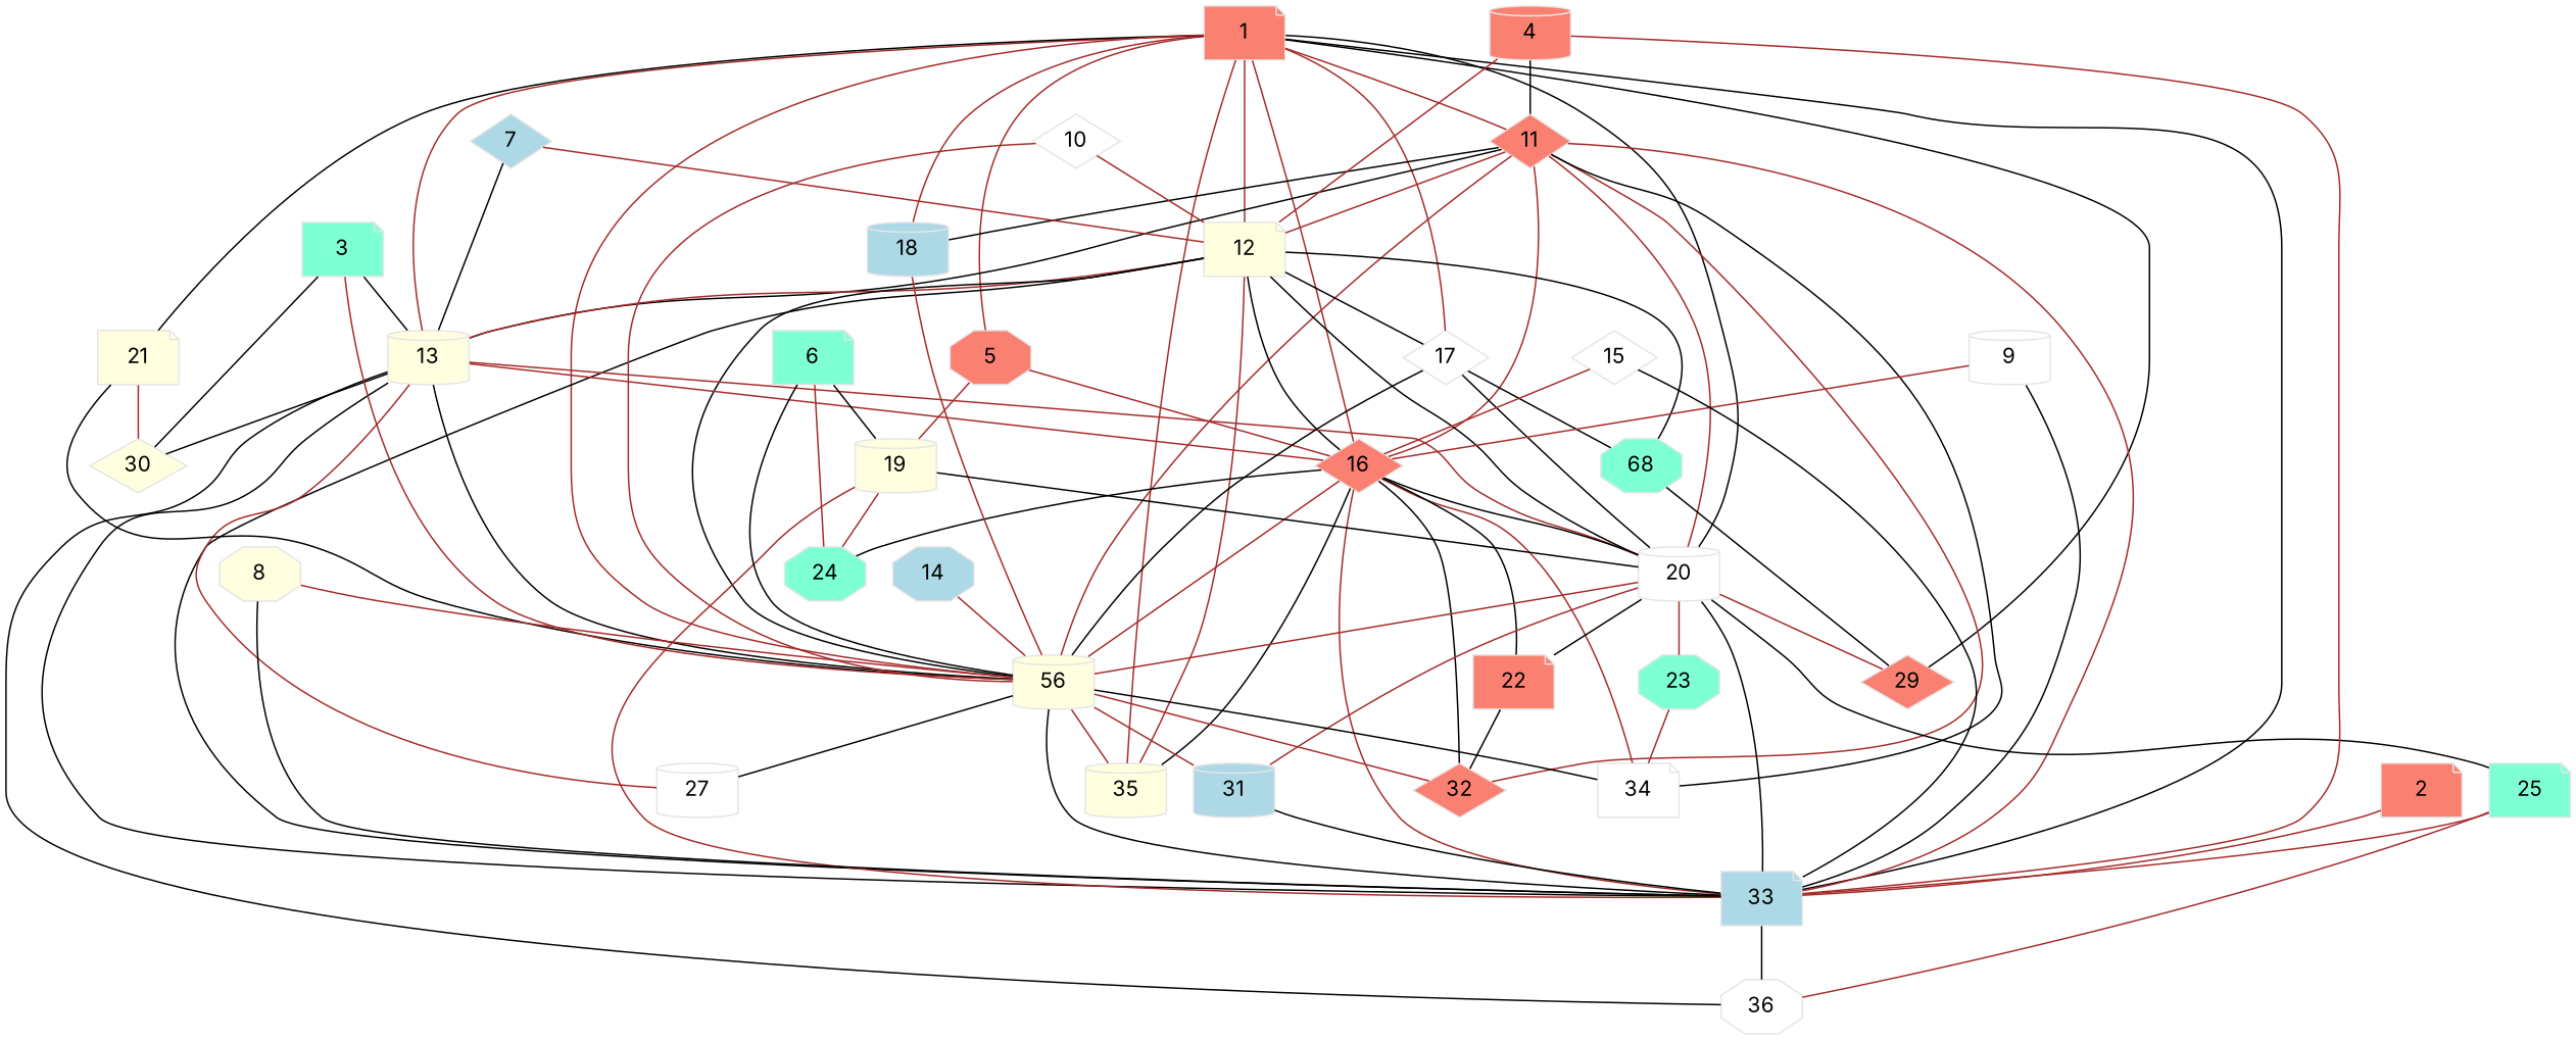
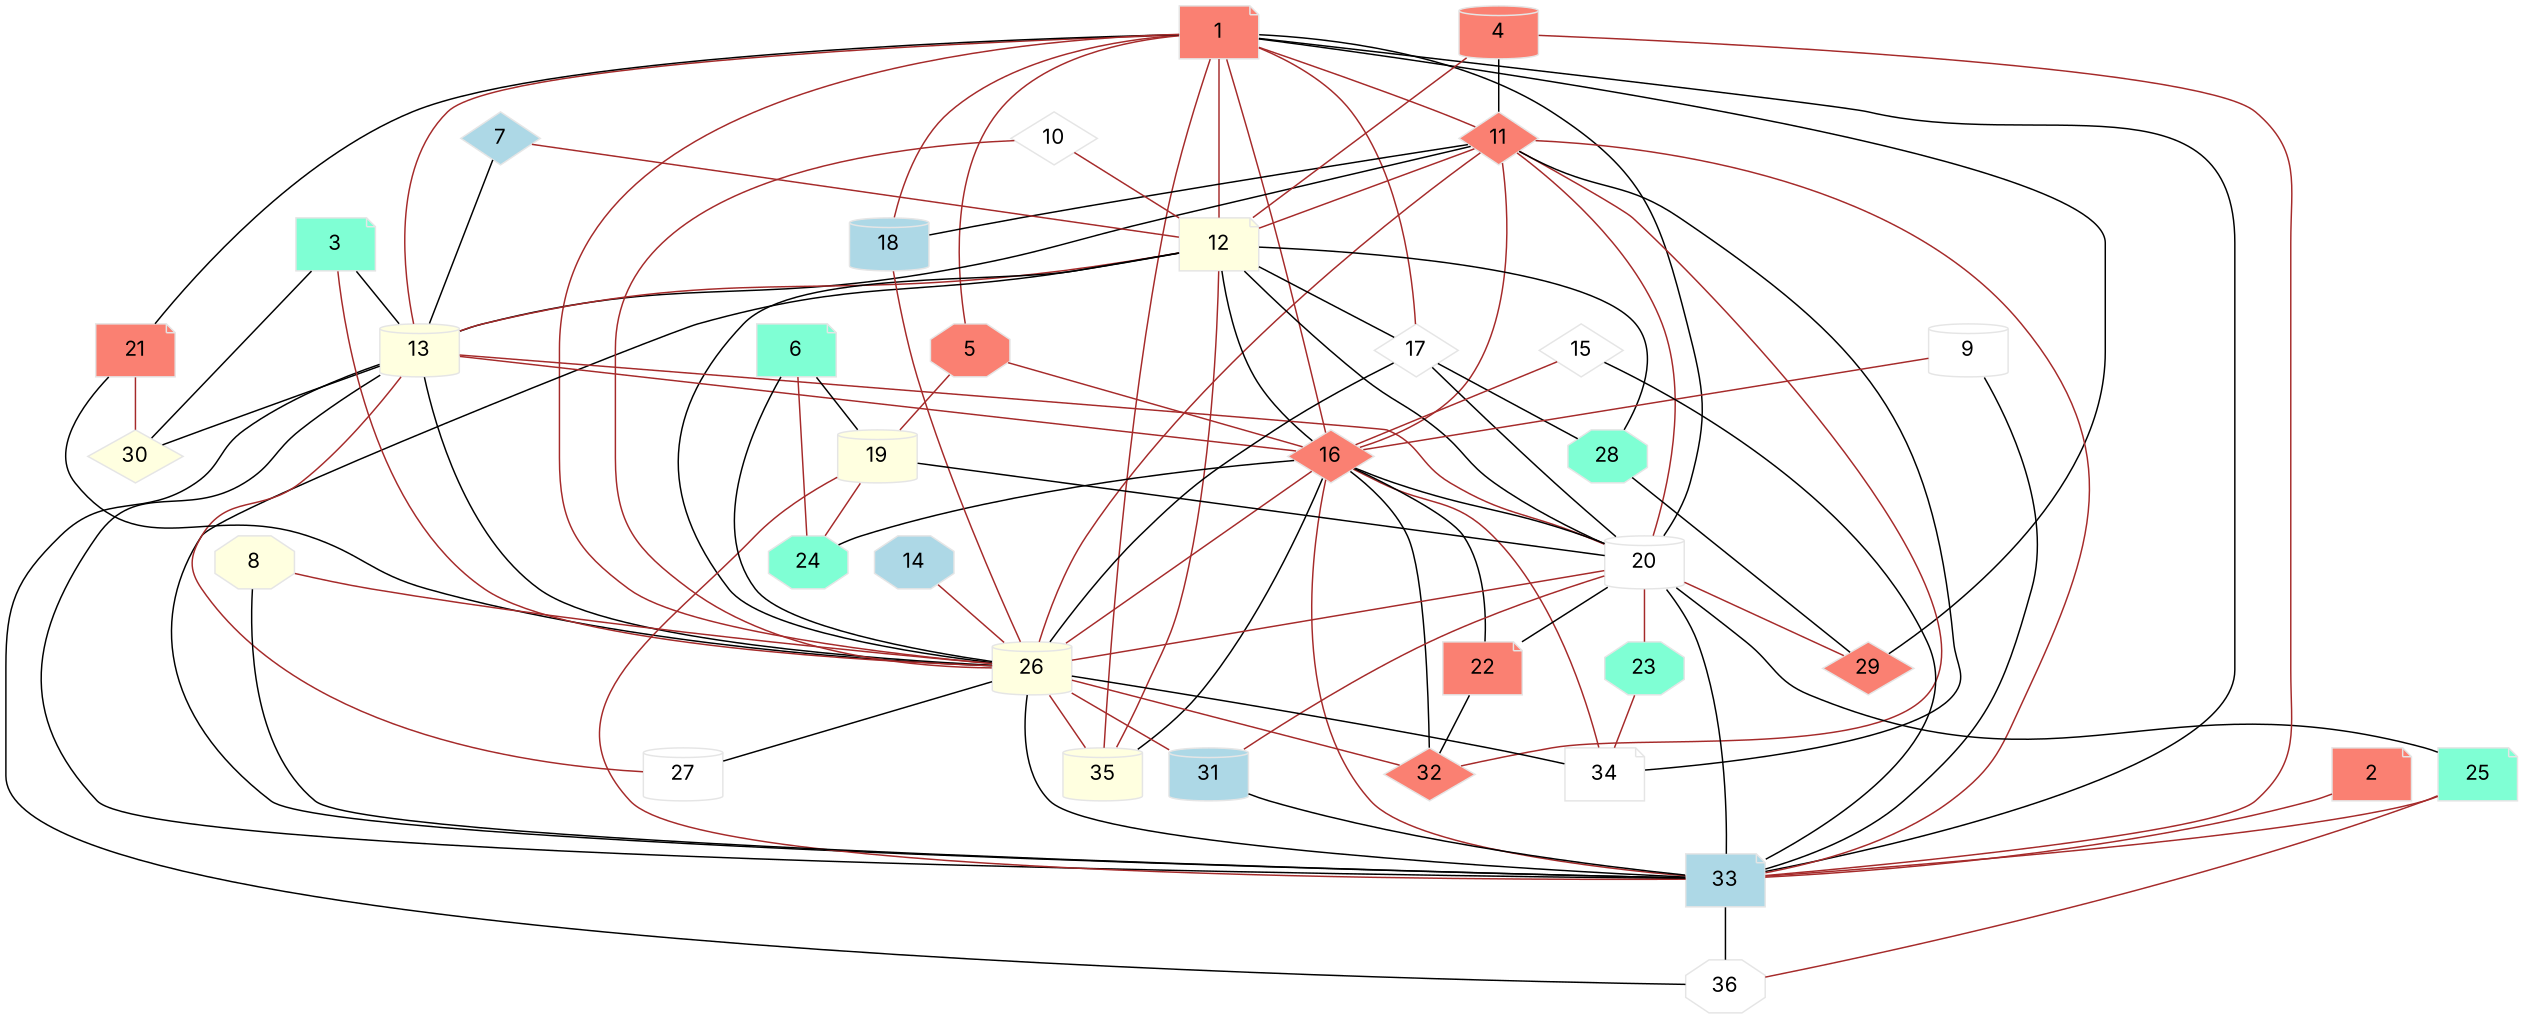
  graph {
    fontname=Inter
    node [color=gray90 fillcolor=salmon fontname=Inter shape=note style=filled]
    edge [color=brown fontname=Inter weight=1.0]
    5 [shape=octagon]
    1
    11 [shape=diamond]
    12 [fillcolor=lightyellow]
    13 [fillcolor=lightyellow shape=cylinder]
    16 [shape=diamond]
    17 [fillcolor=white shape=diamond]
    18 [fillcolor=lightblue shape=cylinder]
    20 [fillcolor=white shape=cylinder]
-   21 [fillcolor=lightyellow]
-   26 [fillcolor=lightyellow shape=cylinder label=56]
+   21
+   26 [fillcolor=lightyellow shape=cylinder]
    29 [shape=diamond]
    33 [fillcolor=lightblue]
    35 [fillcolor=lightyellow shape=cylinder]
    19 [fillcolor=lightyellow shape=cylinder]
    32 [shape=diamond]
    34 [fillcolor=white]
-   28 [fillcolor=aquamarine shape=octagon label=68]
+   28 [fillcolor=aquamarine shape=octagon]
    30 [fillcolor=lightyellow shape=diamond]
    27 [fillcolor=white shape=cylinder]
    36 [fillcolor=white shape=octagon]
    24 [fillcolor=aquamarine shape=octagon]
    22
    23 [fillcolor=aquamarine shape=octagon]
    25 [fillcolor=aquamarine]
    31 [fillcolor=lightblue shape=cylinder]
    2
    3 [fillcolor=aquamarine]
    4 [shape=cylinder]
    6 [fillcolor=aquamarine]
    7 [fillcolor=lightblue shape=diamond]
    8 [fillcolor=lightyellow shape=octagon]
    9 [fillcolor=white shape=cylinder]
    10 [fillcolor=white shape=diamond]
    14 [fillcolor=lightblue shape=octagon]
    15 [fillcolor=white shape=diamond]
    5 -- 16
    5 -- 19
    1 -- 5
    1 -- 11 [weight=2.0]
    1 -- 12 [weight=5.0]
    1 -- 13 [weight=4.0]
    1 -- 16 [weight=5.0]
    1 -- 17
    1 -- 18
    1 -- 20 [color=black weight=2.0]
    1 -- 21 [color=black]
    1 -- 26 [weight=2.0]
    1 -- 29 [color=black weight=2.0]
    1 -- 33 [color=black weight=2.0]
    1 -- 35
    11 -- 12 [weight=2.0]
    11 -- 13 [color=black]
    11 -- 16 [weight=3.0]
    11 -- 18 [color=black weight=2.0]
    11 -- 20
    11 -- 26 [weight=2.0]
    11 -- 33
    11 -- 32
    11 -- 34 [color=black weight=2.0]
    12 -- 13
    12 -- 16 [color=black weight=2.0]
    12 -- 17 [color=black]
    12 -- 20 [color=black]
    12 -- 26 [color=black]
    12 -- 33 [color=black]
    12 -- 35
    12 -- 28 [color=black]
    13 -- 16 [weight=2.0]
    13 -- 20
    13 -- 26 [color=black]
    13 -- 33 [color=black]
    13 -- 30 [color=black]
    13 -- 27
    13 -- 36 [color=black]
    16 -- 20 [color=black weight=2.0]
    16 -- 26 [weight=4.0]
    16 -- 33 [weight=3.0]
    16 -- 35 [color=black]
    16 -- 32 [color=black]
    16 -- 34 [weight=2.0]
    16 -- 24 [color=black]
    16 -- 22 [color=black]
    17 -- 20 [color=black]
    17 -- 26 [color=black]
    17 -- 28 [color=black]
    18 -- 26
    20 -- 26 [weight=2.0]
    20 -- 29
    20 -- 33 [color=black weight=2.0]
    20 -- 22 [color=black]
    20 -- 23
    20 -- 25 [color=black]
    20 -- 31
    21 -- 26 [color=black]
    21 -- 30
    26 -- 33 [color=black]
    26 -- 35
    26 -- 32
    26 -- 34 [color=black]
    26 -- 27 [color=black]
    26 -- 31
    33 -- 36 [color=black]
    19 -- 20 [color=black]
    19 -- 33
    19 -- 24
    28 -- 29 [color=black]
    22 -- 32 [color=black]
    23 -- 34
    25 -- 33
    25 -- 36
    31 -- 33 [color=black]
    2 -- 33
    3 -- 13 [color=black]
    3 -- 26
    3 -- 30 [color=black]
    4 -- 11 [color=black]
    4 -- 12
    4 -- 33
    6 -- 26 [color=black]
    6 -- 19 [color=black]
    6 -- 24
    7 -- 12
    7 -- 13 [color=black]
    8 -- 26
    8 -- 33 [color=black]
    9 -- 16
    9 -- 33 [color=black]
    10 -- 12
    10 -- 26
    14 -- 26
    15 -- 16
    15 -- 33 [color=black]
  }
